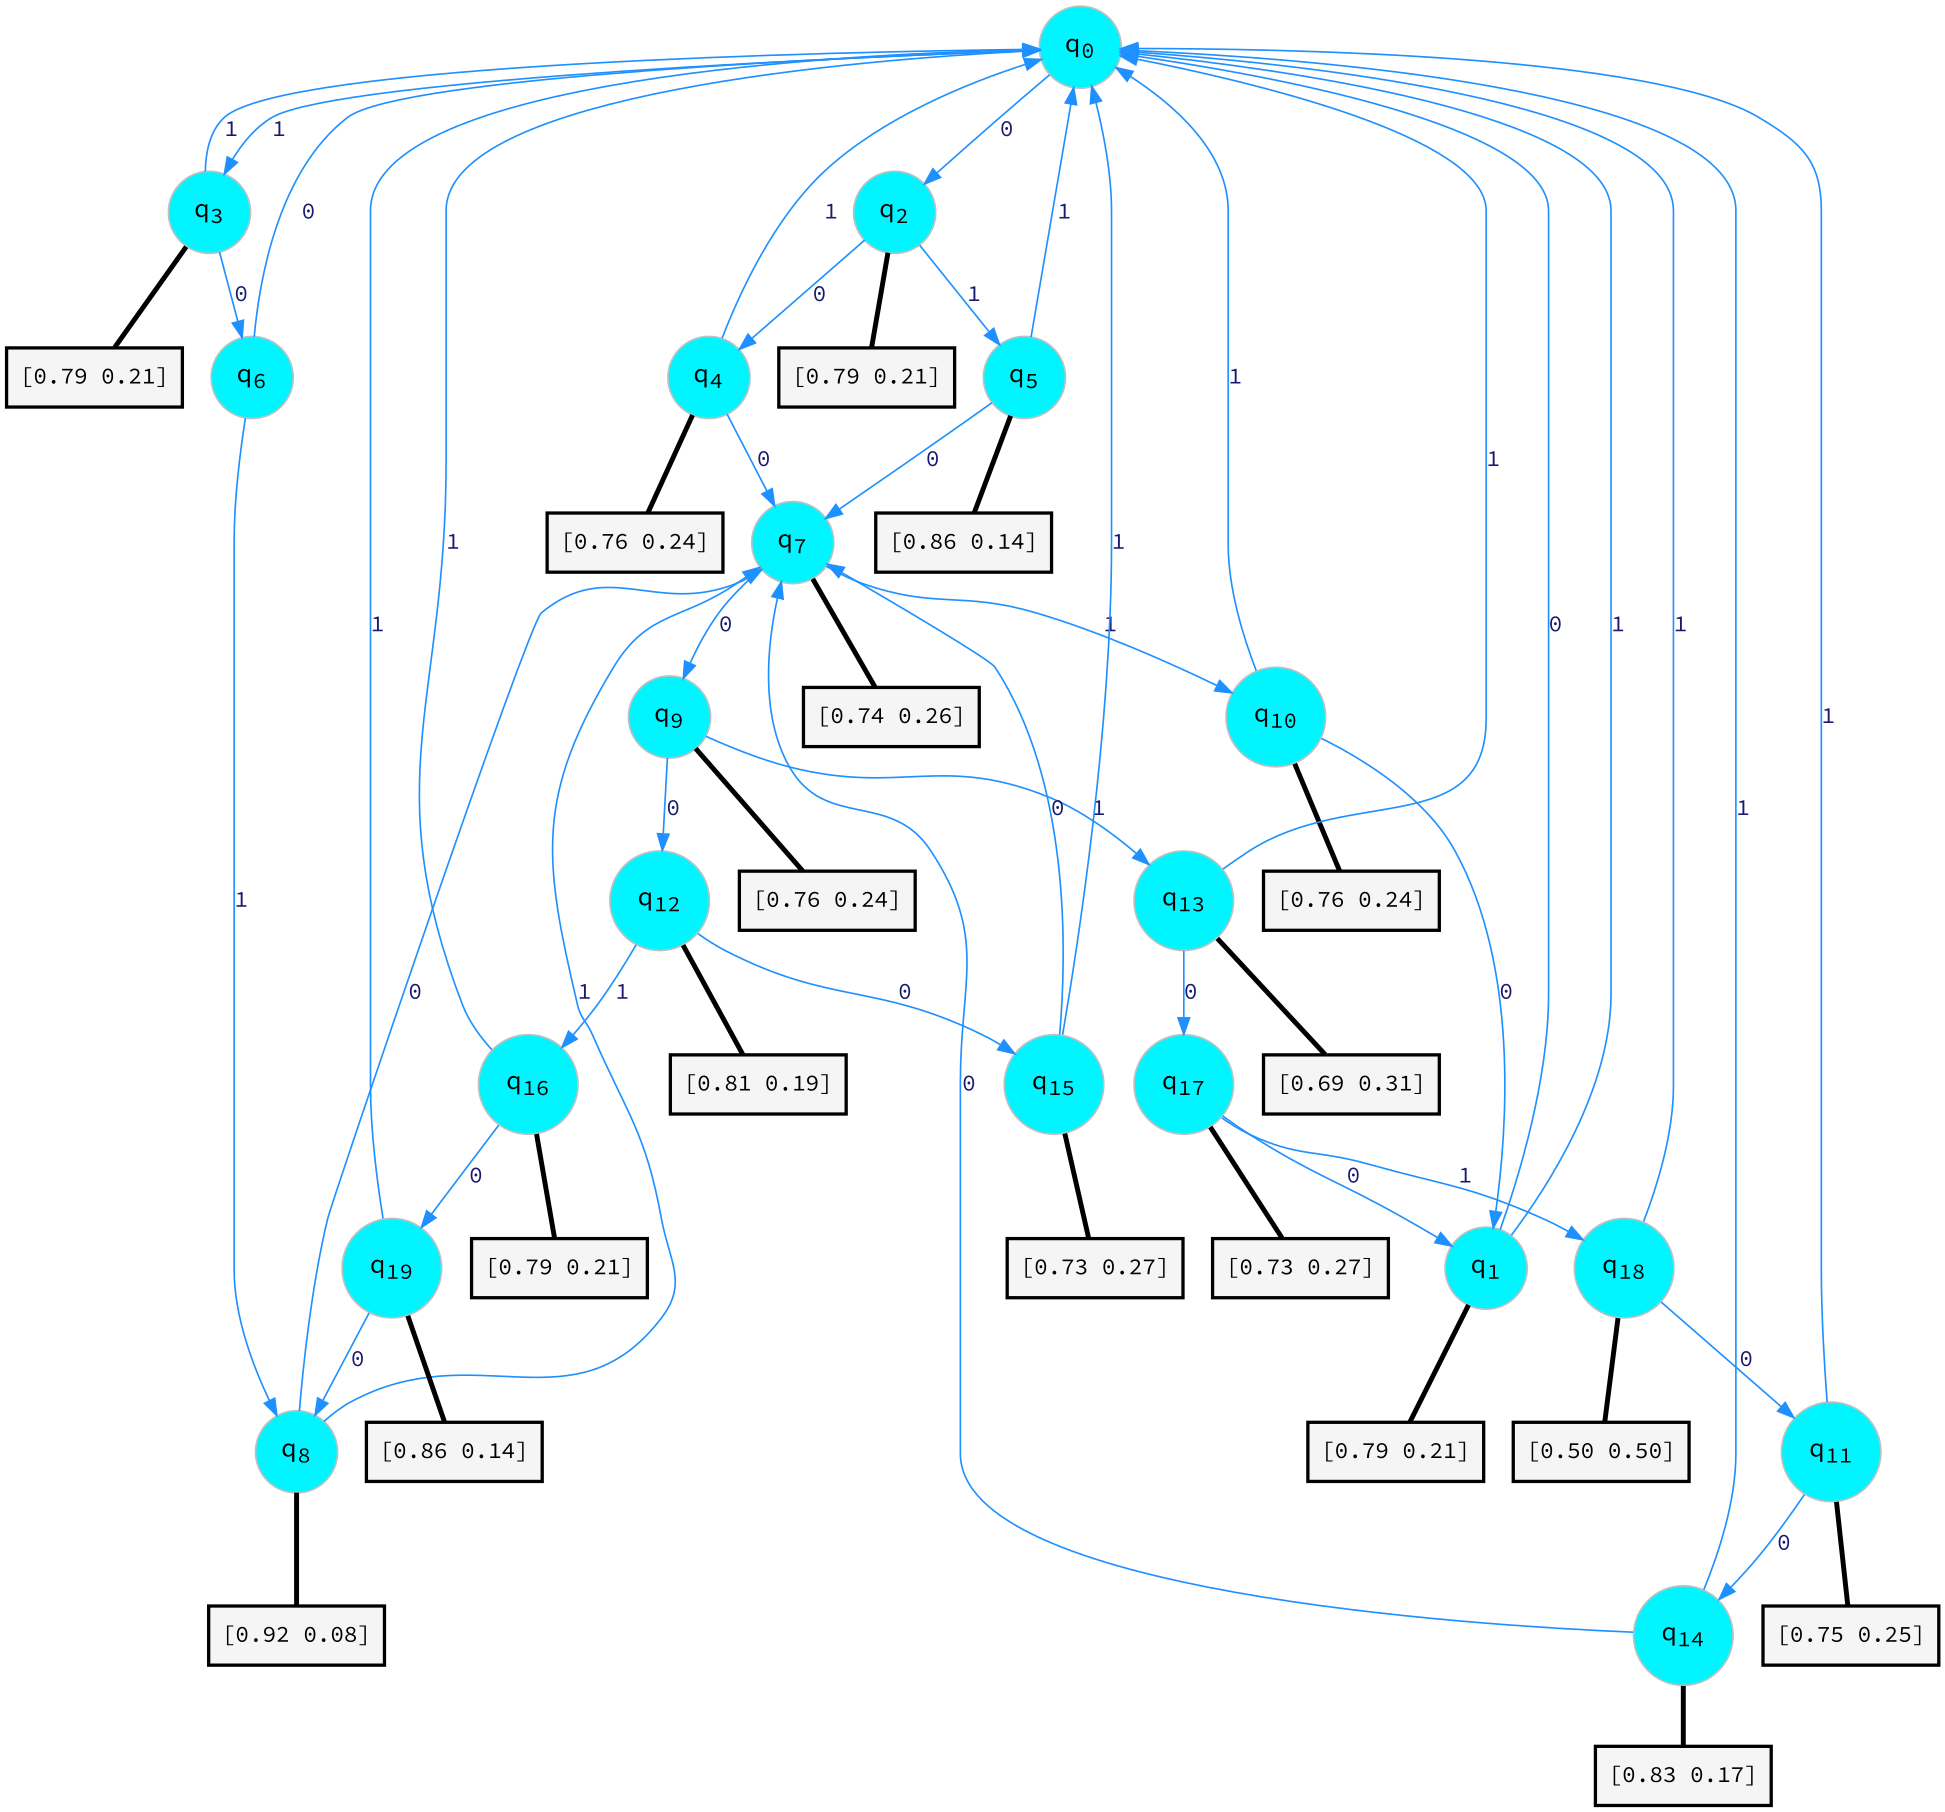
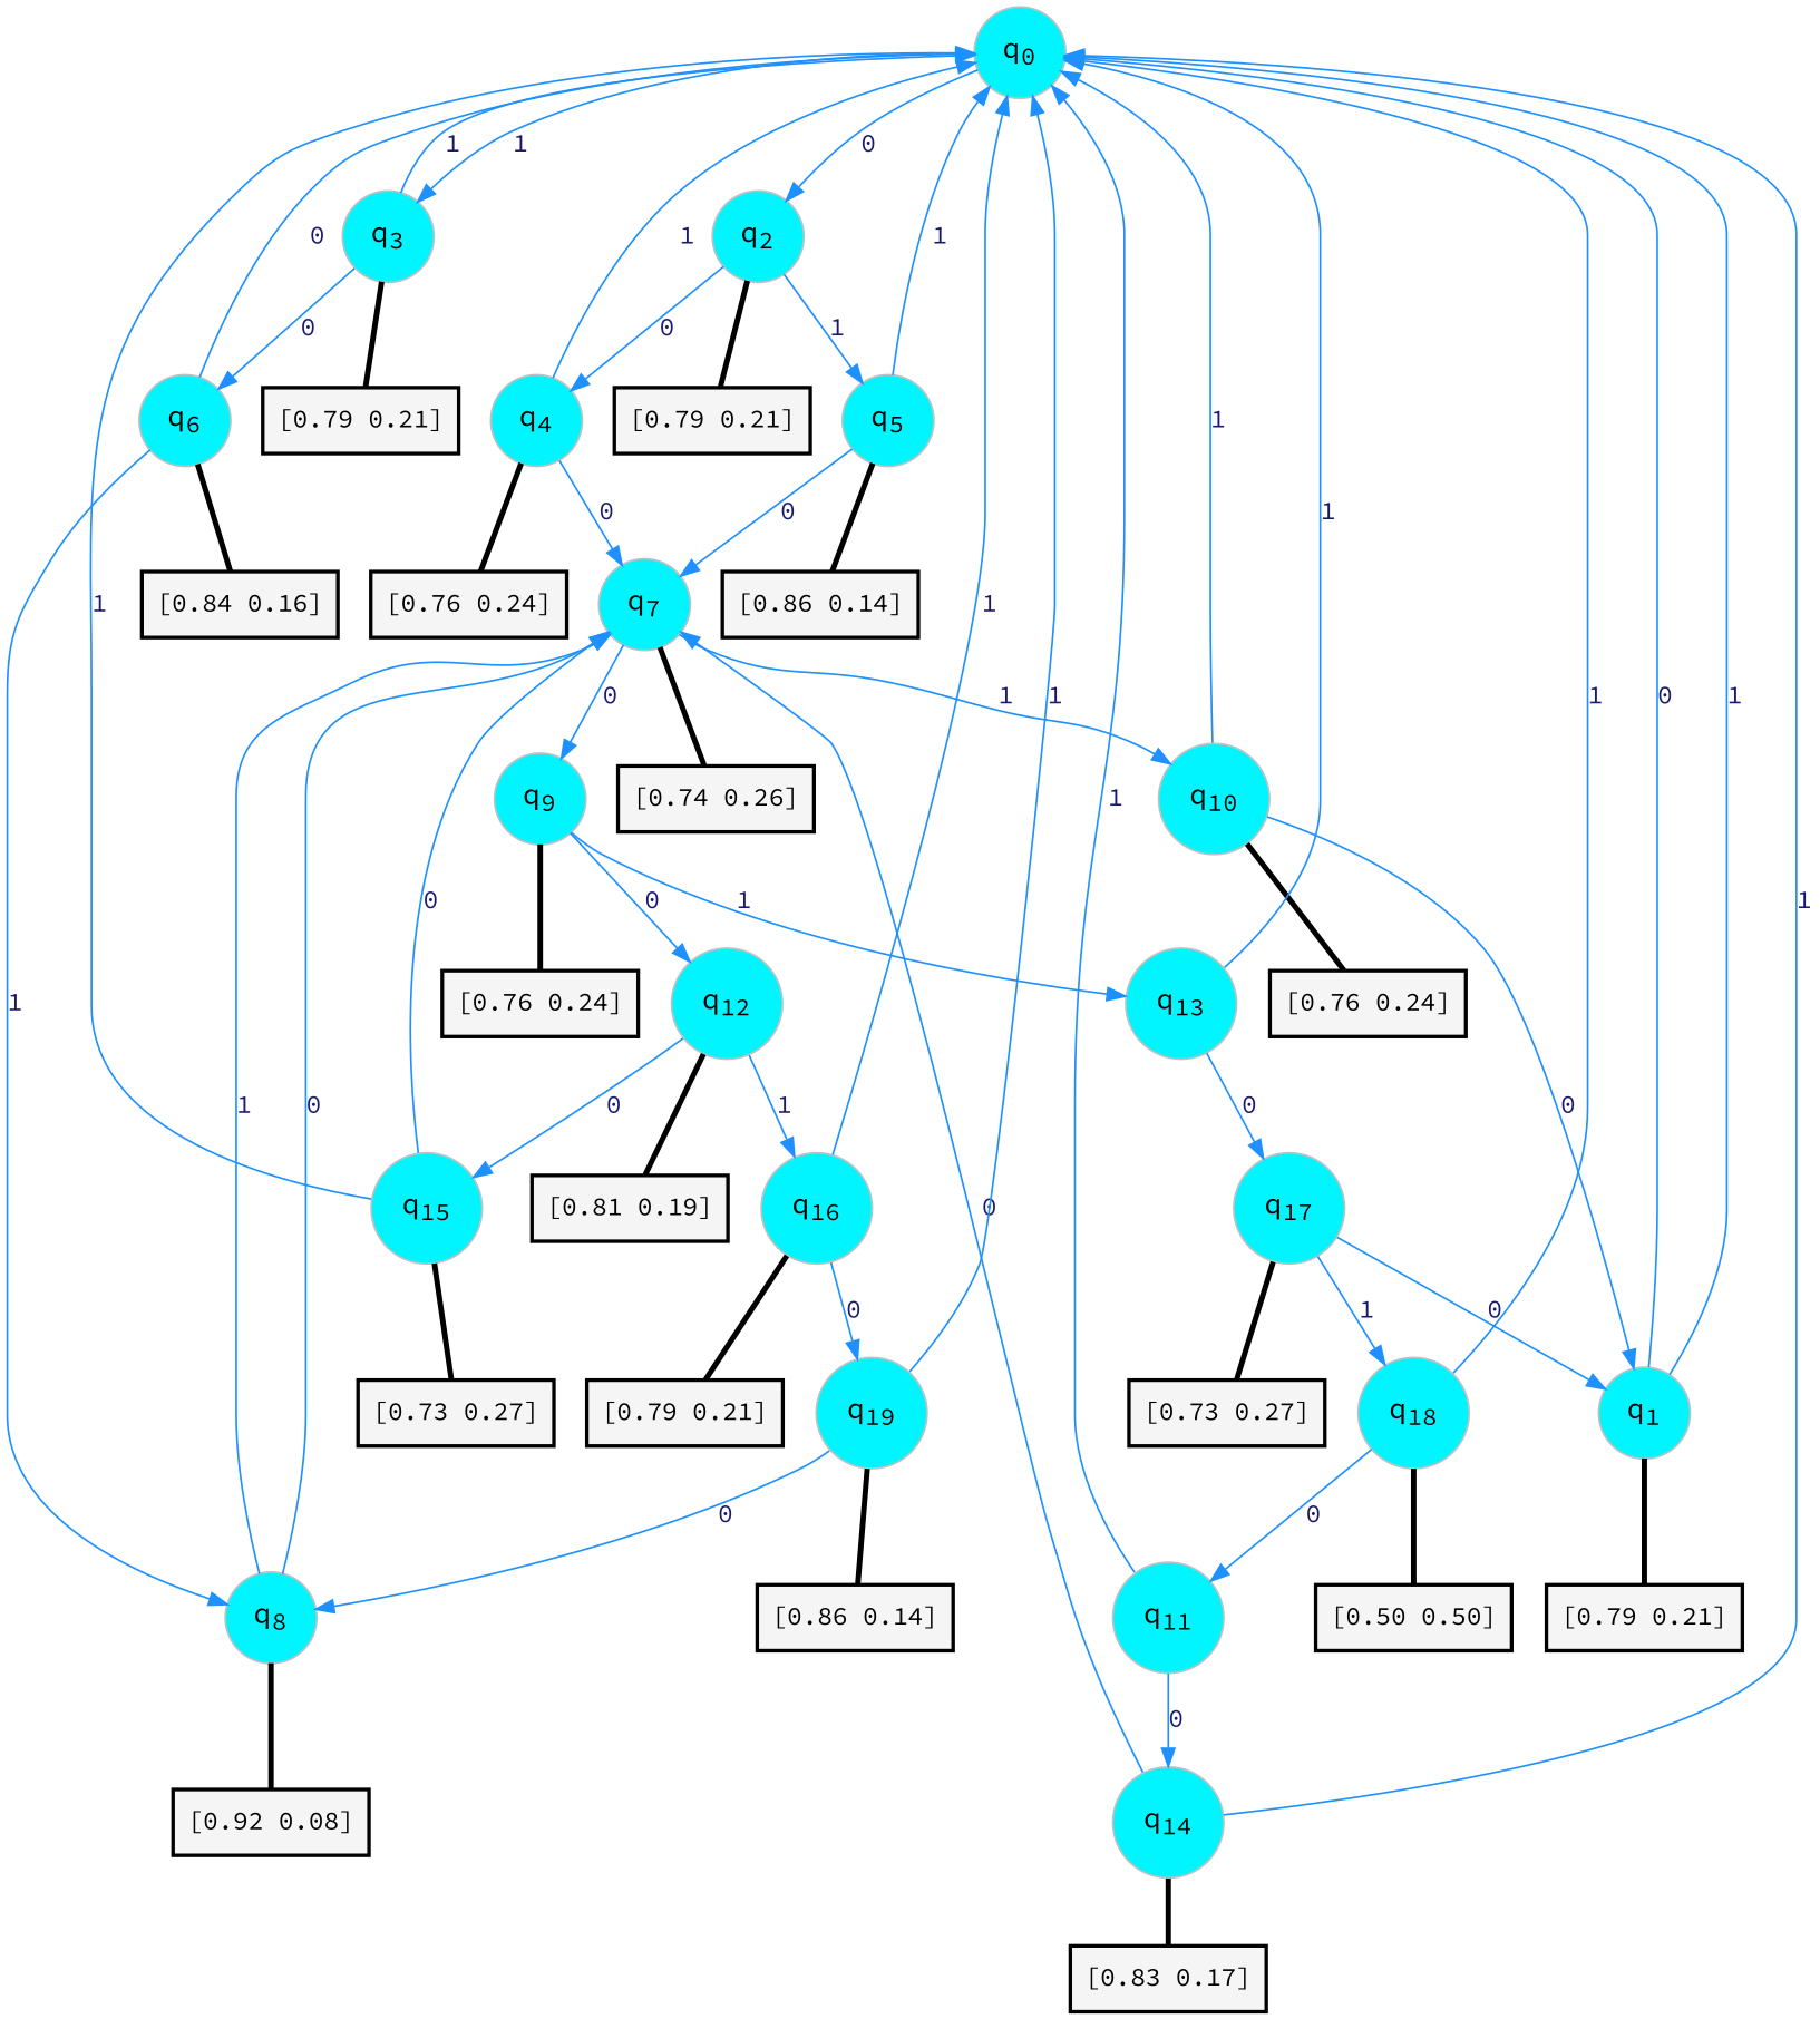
  digraph {
    fontname="Source Code Pro"
    rankdir=TD
    node [color=gray fillcolor=turquoise1 fontcolor=black fontname="Source Code Pro" fontsize=16 fontweight=bold shape=circle style=filled]
    edge [arrowsize=1 color=dodgerblue1 fontcolor=midnightblue fontname="Source Code Pro" fontweight=bold penwidth=1 style=solid weight=20]
    n1 [label=<q<SUB>0</SUB>>]
    n2 [label=<q<SUB>2</SUB>>]
    n3 [label=<q<SUB>3</SUB>>]
    n4 [label=<q<SUB>4</SUB>>]
    n5 [label=<q<SUB>5</SUB>>]
    n6 [color=black fillcolor=whitesmoke fontsize=14 label="[0.79 0.21]" penwidth=2 shape=box]
    n7 [label=<q<SUB>6</SUB>>]
    n8 [color=black fillcolor=whitesmoke fontsize=14 label="[0.79 0.21]" penwidth=2 shape=box]
    n9 [label=<q<SUB>1</SUB>>]
    n10 [color=black fillcolor=whitesmoke fontsize=14 label="[0.79 0.21]" penwidth=2 shape=box]
    n11 [label=<q<SUB>7</SUB>>]
    n12 [color=black fillcolor=whitesmoke fontsize=14 label="[0.76 0.24]" penwidth=2 shape=box]
    n13 [color=black fillcolor=whitesmoke fontsize=14 label="[0.86 0.14]" penwidth=2 shape=box]
    n14 [label=<q<SUB>8</SUB>>]
+   n15 [color=black fillcolor=whitesmoke fontsize=14 label="[0.84 0.16]" penwidth=2 shape=box]
    n16 [label=<q<SUB>9</SUB>>]
    n17 [label=<q<SUB>10</SUB>>]
    n18 [color=black fillcolor=whitesmoke fontsize=14 label="[0.74 0.26]" penwidth=2 shape=box]
    n19 [color=black fillcolor=whitesmoke fontsize=14 label="[0.92 0.08]" penwidth=2 shape=box]
    n20 [label=<q<SUB>12</SUB>>]
    n21 [label=<q<SUB>13</SUB>>]
    n22 [color=black fillcolor=whitesmoke fontsize=14 label="[0.76 0.24]" penwidth=2 shape=box]
    n23 [color=black fillcolor=whitesmoke fontsize=14 label="[0.76 0.24]" penwidth=2 shape=box]
    n24 [label=<q<SUB>15</SUB>>]
    n25 [label=<q<SUB>16</SUB>>]
    n26 [color=black fillcolor=whitesmoke fontsize=14 label="[0.81 0.19]" penwidth=2 shape=box]
    n27 [label=<q<SUB>17</SUB>>]
-   n28 [color=black fillcolor=whitesmoke fontsize=14 label="[0.69 0.31]" penwidth=2 shape=box]
    n29 [label=<q<SUB>11</SUB>>]
    n30 [label=<q<SUB>14</SUB>>]
-   n31 [color=black fillcolor=whitesmoke fontsize=14 label="[0.75 0.25]" penwidth=2 shape=box]
    n32 [color=black fillcolor=whitesmoke fontsize=14 label="[0.83 0.17]" penwidth=2 shape=box]
    n33 [color=black fillcolor=whitesmoke fontsize=14 label="[0.73 0.27]" penwidth=2 shape=box]
    n34 [label=<q<SUB>19</SUB>>]
    n35 [color=black fillcolor=whitesmoke fontsize=14 label="[0.79 0.21]" penwidth=2 shape=box]
    n36 [label=<q<SUB>18</SUB>>]
    n37 [color=black fillcolor=whitesmoke fontsize=14 label="[0.73 0.27]" penwidth=2 shape=box]
    n38 [color=black fillcolor=whitesmoke fontsize=14 label="[0.86 0.14]" penwidth=2 shape=box]
    n39 [color=black fillcolor=whitesmoke fontsize=14 label="[0.50 0.50]" penwidth=2 shape=box]
    n1 -> n2 [label=0]
    n1 -> n3 [label=1]
    n2 -> n4 [label=0]
    n2 -> n5 [label=1]
    n2 -> n6 [arrowhead=none color=black penwidth=3]
    n3 -> n1 [label=1]
    n3 -> n7 [label=0]
    n3 -> n8 [arrowhead=none color=black penwidth=3]
    n4 -> n1 [label=1]
    n4 -> n11 [label=0]
    n4 -> n12 [arrowhead=none color=black penwidth=3]
    n5 -> n1 [label=1]
    n5 -> n11 [label=0]
    n5 -> n13 [arrowhead=none color=black penwidth=3]
    n7 -> n1 [label=0]
    n7 -> n14 [label=1]
+   n7 -> n15 [arrowhead=none color=black penwidth=3]
    n9 -> n1 [label=0]
    n9 -> n1 [label=1]
    n9 -> n10 [arrowhead=none color=black penwidth=3]
    n11 -> n16 [label=0]
    n11 -> n17 [label=1]
    n11 -> n18 [arrowhead=none color=black penwidth=3]
    n14 -> n11 [label=0]
    n14 -> n11 [label=1]
    n14 -> n19 [arrowhead=none color=black penwidth=3]
    n16 -> n20 [label=0]
    n16 -> n21 [label=1]
    n16 -> n22 [arrowhead=none color=black penwidth=3]
    n17 -> n1 [label=1]
    n17 -> n9 [label=0]
    n17 -> n23 [arrowhead=none color=black penwidth=3]
    n20 -> n24 [label=0]
    n20 -> n25 [label=1]
    n20 -> n26 [arrowhead=none color=black penwidth=3]
    n21 -> n1 [label=1]
    n21 -> n27 [label=0]
-   n21 -> n28 [arrowhead=none color=black penwidth=3]
    n24 -> n1 [label=1]
    n24 -> n11 [label=0]
    n24 -> n33 [arrowhead=none color=black penwidth=3]
    n25 -> n1 [label=1]
    n25 -> n34 [label=0]
    n25 -> n35 [arrowhead=none color=black penwidth=3]
    n27 -> n9 [label=0]
    n27 -> n36 [label=1]
    n27 -> n37 [arrowhead=none color=black penwidth=3]
    n29 -> n1 [label=1]
    n29 -> n30 [label=0]
-   n29 -> n31 [arrowhead=none color=black penwidth=3]
    n30 -> n1 [label=1]
    n30 -> n11 [label=0]
    n30 -> n32 [arrowhead=none color=black penwidth=3]
    n34 -> n1 [label=1]
    n34 -> n14 [label=0]
    n34 -> n38 [arrowhead=none color=black penwidth=3]
    n36 -> n1 [label=1]
    n36 -> n29 [label=0]
    n36 -> n39 [arrowhead=none color=black penwidth=3]
  }
